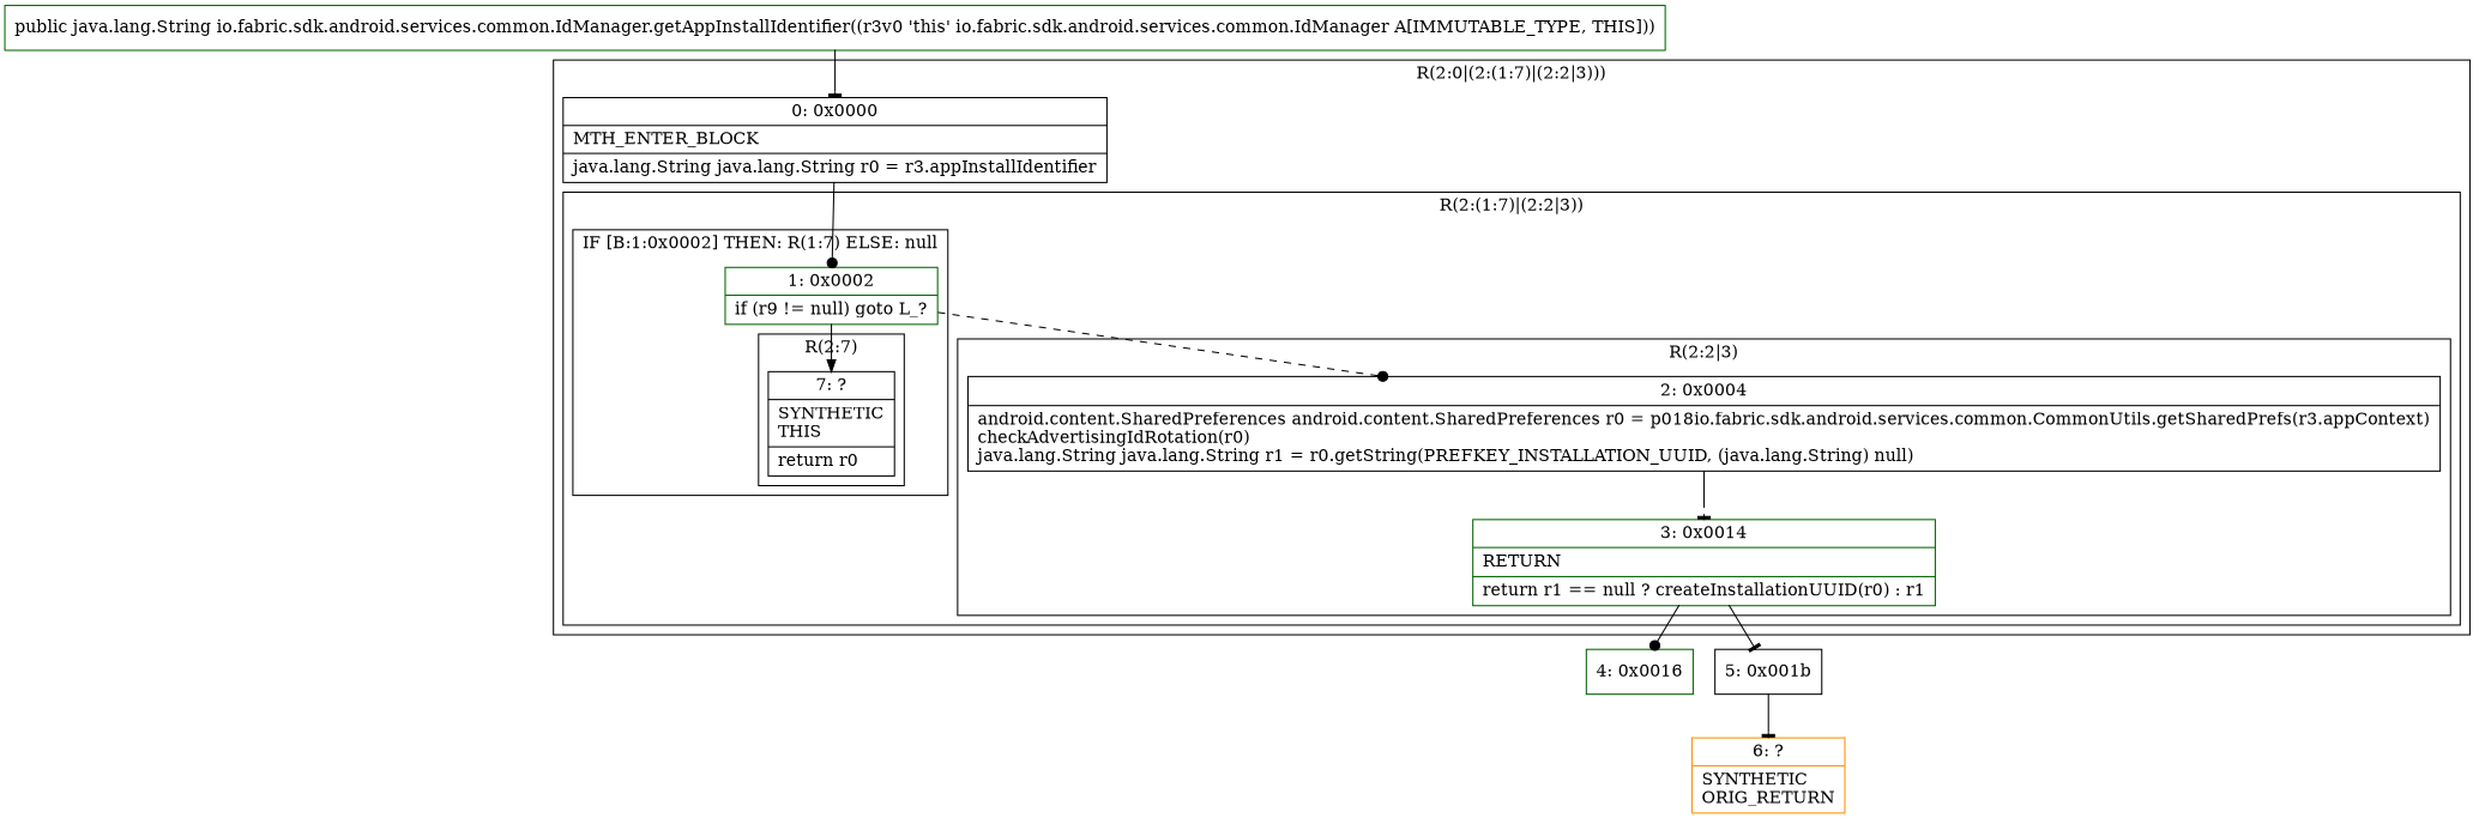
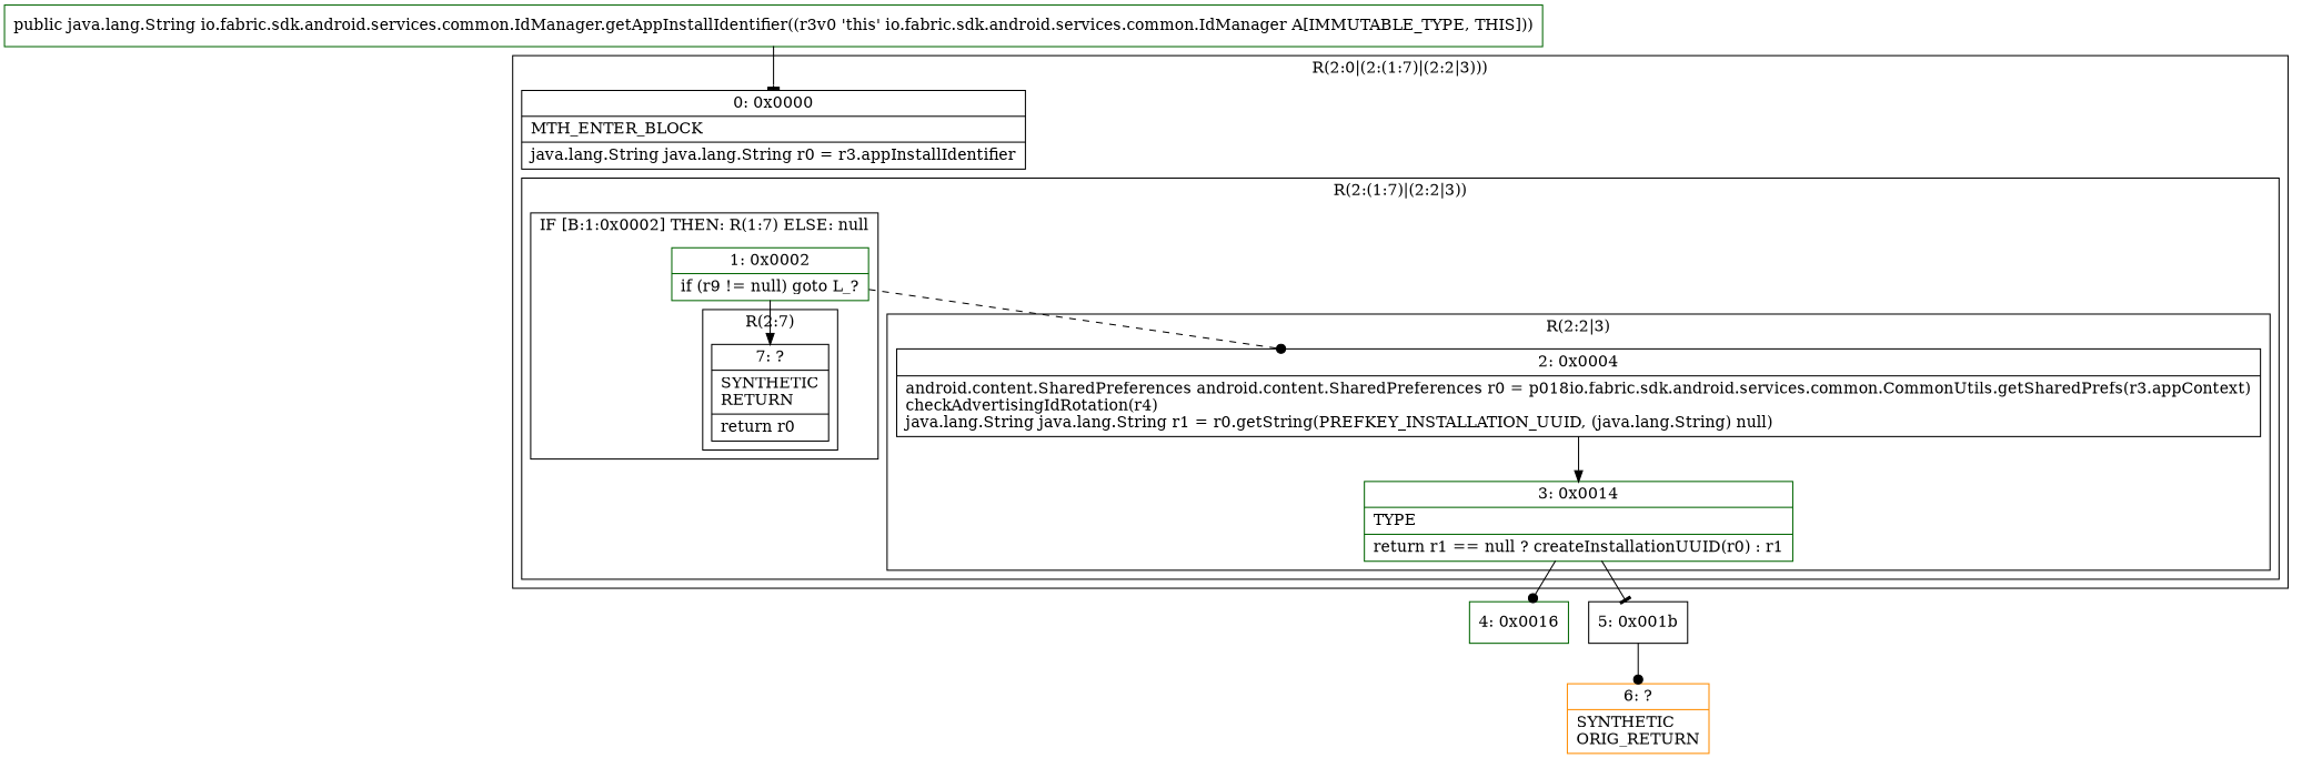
  digraph {
    node [color=black shape=record]
    edge [arrowhead=dot]
-   n1 [label="{7\:\ ?|SYNTHETIC\lTHIS\l|return r0\l}"]
+   n1 [label="{7\:\ ?|SYNTHETIC\lRETURN\l|return r0\l}"]
    n2 [color=darkgreen label="{1\:\ 0x0002|if (r9 != null) goto L_?\l}"]
-   n3 [label="{2\:\ 0x0004|android.content.SharedPreferences android.content.SharedPreferences r0 = p018io.fabric.sdk.android.services.common.CommonUtils.getSharedPrefs(r3.appContext)\lcheckAdvertisingIdRotation(r0)\ljava.lang.String java.lang.String r1 = r0.getString(PREFKEY_INSTALLATION_UUID, (java.lang.String) null)\l}"]
-   n4 [color=darkgreen label="{3\:\ 0x0014|RETURN\l|return r1 == null ? createInstallationUUID(r0) : r1\l}"]
+   n3 [label="{2\:\ 0x0004|android.content.SharedPreferences android.content.SharedPreferences r0 = p018io.fabric.sdk.android.services.common.CommonUtils.getSharedPrefs(r3.appContext)\lcheckAdvertisingIdRotation(r4)\ljava.lang.String java.lang.String r1 = r0.getString(PREFKEY_INSTALLATION_UUID, (java.lang.String) null)\l}"]
+   n4 [color=darkgreen label="{3\:\ 0x0014|TYPE\l|return r1 == null ? createInstallationUUID(r0) : r1\l}"]
    n5 [label="{0\:\ 0x0000|MTH_ENTER_BLOCK\l|java.lang.String java.lang.String r0 = r3.appInstallIdentifier\l}"]
    n6 [color=darkgreen label="{4\:\ 0x0016}"]
    n7 [label="{5\:\ 0x001b}"]
    n8 [color=darkorange label="{6\:\ ?|SYNTHETIC\lORIG_RETURN\l}"]
    n9 [color=darkgreen label="{public java.lang.String io.fabric.sdk.android.services.common.IdManager.getAppInstallIdentifier((r3v0 'this' io.fabric.sdk.android.services.common.IdManager A[IMMUTABLE_TYPE, THIS])) }"]
    subgraph cluster_1 {
      label="R(2:0|(2:(1:7)|(2:2|3)))"
      n5
      subgraph cluster_2 {
        label="R(2:(1:7)|(2:2|3))"
        subgraph cluster_3 {
          label="IF [B:1:0x0002] THEN: R(1:7) ELSE: null"
          n2
          subgraph cluster_4 {
            label="R(2:7)"
            n1
          }
        }
        subgraph cluster_5 {
          label="R(2:2|3)"
          n3
          n4
        }
      }
    }
    n2 -> n1 [arrowhead=normal]
    n2 -> n3 [style=dashed]
-   n3 -> n4 [arrowhead=tee]
+   n3 -> n4 [arrowhead=normal]
    n4 -> n6
    n4 -> n7 [arrowhead=tee]
-   n5 -> n2
-   n7 -> n8 [arrowhead=tee]
+   n7 -> n8
    n9 -> n5 [arrowhead=tee]
  }
